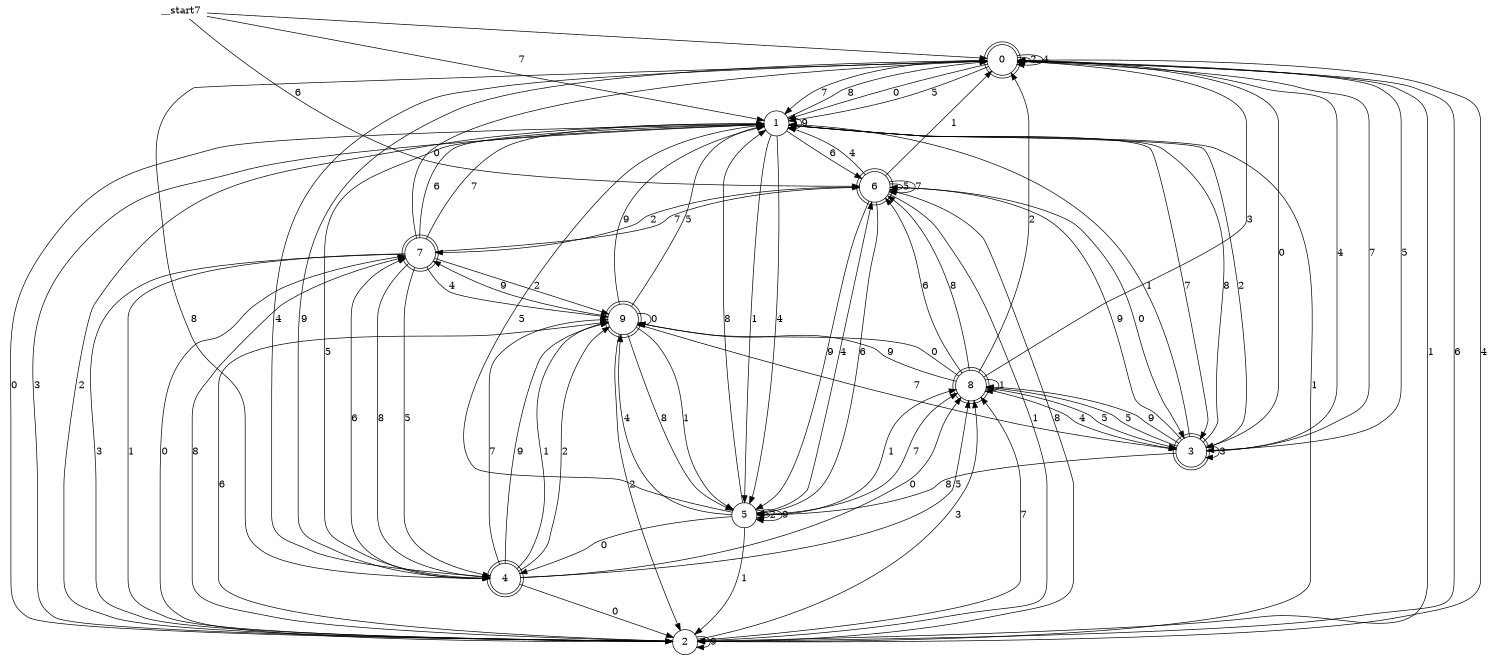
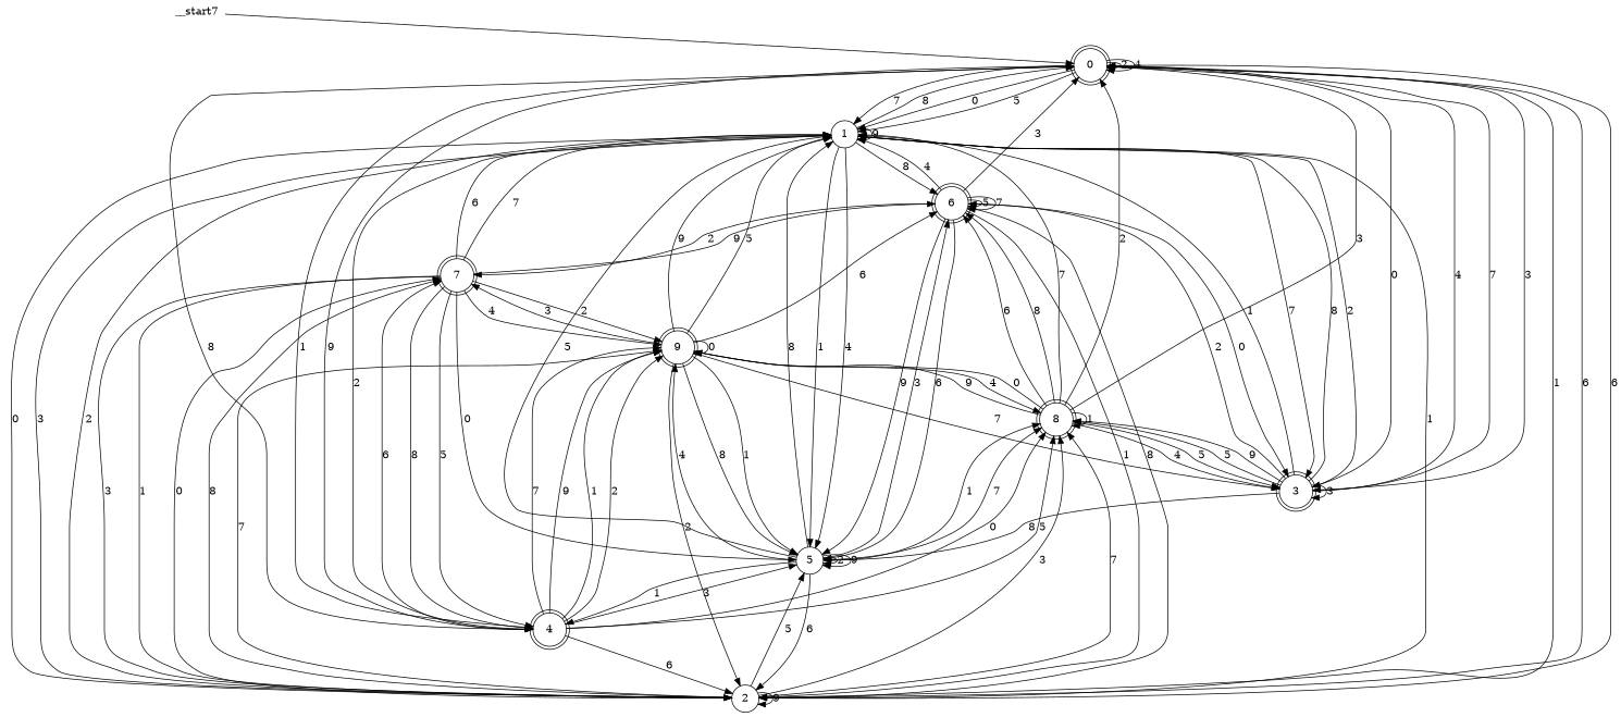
  digraph {
    node [shape=doublecircle]
    n1 [label=0]
    n2 [label=1 shape=circle]
    n3 [label=2 shape=circle]
    n4 [label=3]
    n5 [label=4]
    n6 [label=5 shape=circle]
    n7 [label=6]
    n8 [label=7]
    n9 [label=8]
    n10 [label=9]
    n11 [height=0 label=__start7 shape=none width=0]
    n1 -> n1 [label=2]
    n1 -> n1 [label=4]
    n1 -> n2 [label=0]
    n1 -> n2 [label=5]
    n1 -> n2 [label=7]
    n1 -> n3 [label=1]
    n1 -> n3 [label=6]
-   n1 -> n4 [label=5]
+   n1 -> n4 [label=3]
    n1 -> n5 [label=8]
    n1 -> n5 [label=9]
    n2 -> n1 [label=8]
    n2 -> n2 [label=9]
    n2 -> n3 [label=0]
    n2 -> n3 [label=3]
    n2 -> n4 [label=2]
    n2 -> n4 [label=7]
-   n2 -> n5 [label=5]
+   n2 -> n5 [label=2]
    n2 -> n6 [label=1]
    n2 -> n6 [label=4]
-   n2 -> n7 [label=6]
-   n3 -> n1 [label=4]
+   n2 -> n7 [label=8]
+   n3 -> n1 [label=6]
    n3 -> n2 [label=1]
    n3 -> n2 [label=2]
    n3 -> n3 [label=9]
+   n3 -> n6 [label=5]
    n3 -> n8 [label=0]
    n3 -> n8 [label=8]
    n3 -> n9 [label=3]
    n3 -> n9 [label=7]
-   n3 -> n10 [label=6]
+   n3 -> n10 [label=7]
    n4 -> n1 [label=0]
    n4 -> n1 [label=4]
    n4 -> n1 [label=7]
    n4 -> n2 [label=1]
    n4 -> n2 [label=8]
    n4 -> n4 [label=3]
    n4 -> n6 [label=8]
-   n4 -> n7 [label=9]
+   n4 -> n7 [label=2]
    n4 -> n9 [label=5]
    n4 -> n9 [label=9]
-   n5 -> n1 [label=4]
-   n5 -> n3 [label=0]
+   n5 -> n1 [label=1]
+   n5 -> n3 [label=6]
+   n5 -> n6 [label=3]
    n5 -> n8 [label=6]
    n5 -> n9 [label=0]
    n5 -> n9 [label=5]
    n5 -> n10 [label=1]
    n5 -> n10 [label=2]
    n5 -> n10 [label=7]
    n5 -> n10 [label=9]
    n6 -> n2 [label=5]
    n6 -> n2 [label=8]
-   n6 -> n3 [label=1]
-   n6 -> n5 [label=0]
+   n6 -> n3 [label=6]
+   n6 -> n5 [label=1]
    n6 -> n6 [label=2]
    n6 -> n6 [label=9]
-   n6 -> n7 [label=4]
+   n6 -> n7 [label=3]
    n6 -> n9 [label=1]
    n6 -> n9 [label=7]
    n6 -> n10 [label=4]
-   n7 -> n1 [label=1]
+   n7 -> n1 [label=3]
    n7 -> n2 [label=4]
    n7 -> n3 [label=1]
    n7 -> n3 [label=8]
    n7 -> n4 [label=0]
    n7 -> n6 [label=6]
    n7 -> n6 [label=9]
    n7 -> n7 [label=5]
    n7 -> n7 [label=7]
    n7 -> n8 [label=2]
    n8 -> n2 [label=6]
    n8 -> n2 [label=7]
    n8 -> n3 [label=1]
    n8 -> n3 [label=3]
    n8 -> n5 [label=5]
    n8 -> n5 [label=8]
-   n8 -> n1 [label=0]
-   n8 -> n7 [label=7]
+   n8 -> n6 [label=0]
+   n8 -> n7 [label=9]
    n8 -> n10 [label=2]
    n8 -> n10 [label=4]
    n9 -> n1 [label=2]
    n9 -> n1 [label=3]
-   n11 -> n2 [label=7]
+   n9 -> n2 [label=7]
    n9 -> n4 [label=4]
    n9 -> n4 [label=5]
    n9 -> n7 [label=6]
    n9 -> n7 [label=8]
    n9 -> n9 [label=1]
    n9 -> n10 [label=0]
    n9 -> n10 [label=9]
    n10 -> n2 [label=5]
    n10 -> n2 [label=9]
    n10 -> n3 [label=2]
    n10 -> n4 [label=7]
    n10 -> n6 [label=1]
    n10 -> n6 [label=8]
-   n11 -> n7 [label=6]
-   n10 -> n8 [label=9]
+   n10 -> n7 [label=6]
+   n10 -> n8 [label=3]
+   n10 -> n9 [label=4]
    n10 -> n10 [label=0]
    n11 -> n1
  }
